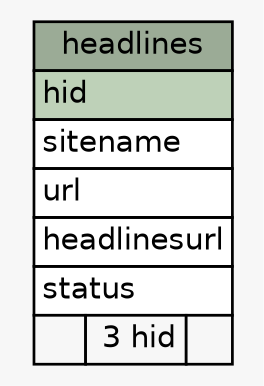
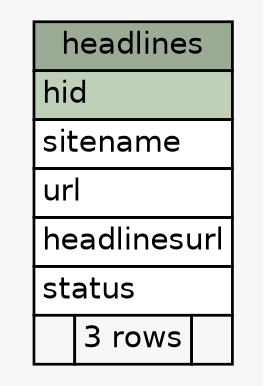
  digraph {
    bgcolor="#f7f7f7"
    fontname=Helvetica
    fontsize=11
    nodesep=0.18
    rankdir=RL
    ranksep=0.46
-   n1 [fontname=Helvetica fontsize=11 label=<     <TABLE BORDER="0" CELLBORDER="1" CELLSPACING="0" BGCOLOR="#ffffff">       <TR><TD COLSPAN="3" BGCOLOR="#9bab96" ALIGN="CENTER">headlines</TD></TR>       <TR><TD PORT="hid" COLSPAN="3" BGCOLOR="#bed1b8" ALIGN="LEFT">hid</TD></TR>       <TR><TD PORT="sitename" COLSPAN="3" ALIGN="LEFT">sitename</TD></TR>       <TR><TD PORT="url" COLSPAN="3" ALIGN="LEFT">url</TD></TR>       <TR><TD PORT="headlinesurl" COLSPAN="3" ALIGN="LEFT">headlinesurl</TD></TR>       <TR><TD PORT="status" COLSPAN="3" ALIGN="LEFT">status</TD></TR>       <TR><TD ALIGN="LEFT" BGCOLOR="#f7f7f7">  </TD><TD ALIGN="RIGHT" BGCOLOR="#f7f7f7">3 hid</TD><TD ALIGN="RIGHT" BGCOLOR="#f7f7f7">  </TD></TR>     </TABLE>> shape=plaintext]
+   n1 [fontname=Helvetica fontsize=11 label=<     <TABLE BORDER="0" CELLBORDER="1" CELLSPACING="0" BGCOLOR="#ffffff">       <TR><TD COLSPAN="3" BGCOLOR="#9bab96" ALIGN="CENTER">headlines</TD></TR>       <TR><TD PORT="hid" COLSPAN="3" BGCOLOR="#bed1b8" ALIGN="LEFT">hid</TD></TR>       <TR><TD PORT="sitename" COLSPAN="3" ALIGN="LEFT">sitename</TD></TR>       <TR><TD PORT="url" COLSPAN="3" ALIGN="LEFT">url</TD></TR>       <TR><TD PORT="headlinesurl" COLSPAN="3" ALIGN="LEFT">headlinesurl</TD></TR>       <TR><TD PORT="status" COLSPAN="3" ALIGN="LEFT">status</TD></TR>       <TR><TD ALIGN="LEFT" BGCOLOR="#f7f7f7">  </TD><TD ALIGN="RIGHT" BGCOLOR="#f7f7f7">3 rows</TD><TD ALIGN="RIGHT" BGCOLOR="#f7f7f7">  </TD></TR>     </TABLE>> shape=plaintext]
  }
